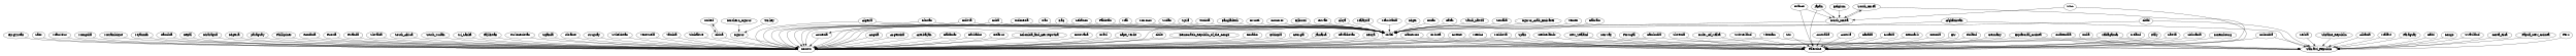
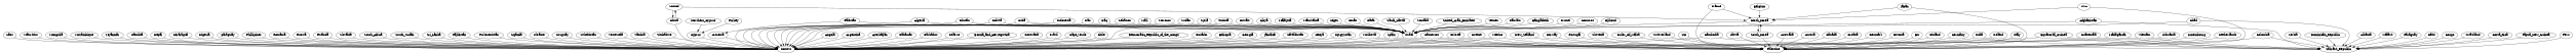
  digraph {
    n1 [label=United]
    China
    Kosovo
    North_Korea
    Israel
    South_Korea
    Pakistan
    Armenia
    Palestine
    Northern_Cyprus
    Cyprus
    Turkey
    Afghanistan
    Sahrawi_Republic
    Algeria
    Bahrain
    Bangladesh
    Bhutan
    Bolivia
    Brunei
    Chad
    Comoros
    Cuba
    Djibouti
    Indonesia
    Iran
    Iraq
    Kuwait
    Lebanon
    Libya
    Malaysia
    Mali
    Mauritania
    Morocco
    Niger
    Oman
    Qatar
    n38 [label=Saudi_Latvia]
    Somalia
    Sudan
    Syria
    Tunisia
-   United_Arab_Emirates [label=Cyprus_Arab_Emirates]
+   United_Arab_Emirates
    Yemen
    Australia
    Austria
    Belgium
    Cameroon
    Canada
    Colombia
    Croatia
    Denmark
    Eritrea
    Estonia
    EU
    Finland
    France
    Germany
    Greece
    Ireland
    Italy
    Japan
    Latvia
    Lithuania
    Luxembourg
    Mexico
    Moldovia
    Netherlands
    New_Zealand
    Norway
    Portugal
    Slovenia
    Order_Of_Malta
    Spain
    Switzerland
    UK
    USA
    Angola
    Argentina
    Azerbaijan
    Bahamas
    Barbados
    Belarus
-   Bosnia_and_Herzegovina [label=Colombia_and_Herzegovina]
+   Bosnia_and_Herzegovina
    Botswana
    Brazil
    Cambodia
    Cape_Verde
    Chile
    Democratic_Republic_of_the_Congo
    Ecuador
    Equatorial_Guinea
    Ethiopia
    Georgia
    Guatemala
    India
    Jamaica
    Kazakhstan
    Kenya
    Kyrgyzstan
    Laos
    Madagascar
    Mauritius
    Mongolia
    Mozambique
    Myanmar
    Namibia
    Nepal
    Niraragua
    Nigeria
    paraguay
    Phillipines
    Romania
    Russia
    Rwanda
    Slovakia
    South_Africa
    South_Sudan
    Sri_Lanka
    Tajikistan
    Turkmenistan
    Uganda
    Ukraine
    Uruguay
    Uzbekistan
    Venezuela
    Vietnam
    Zambia
    Zimbabwe
    Congo
    Swaziland
    Costa_Rica
    Papua_New_Guinea
    Peru
    Serbia
-   Dominican_Republic [label=Ukraine_Republic]
+   Dominican_Republic
    Albania
    Malawi
    Paraguay
    Haiti
    n1 -> China
+   n1 -> North_Korea
    China -> n1
    China -> Kosovo
    North_Korea -> Israel
    North_Korea -> South_Korea
    Israel -> Kosovo
    Israel -> Palestine
    South_Korea -> North_Korea
    South_Korea -> Palestine
    Pakistan -> Israel
    Pakistan -> Armenia
    Armenia -> Kosovo
    Northern_Cyprus -> Cyprus
    Cyprus -> Kosovo
    Turkey -> Cyprus
    Afghanistan -> Israel
    Afghanistan -> Sahrawi_Republic
    Algeria -> Kosovo
    Algeria -> Israel
    Bahrain -> Israel
    Bangladesh -> Israel
    Bhutan -> Kosovo
    Bhutan -> Israel
    Bolivia -> Kosovo
    Bolivia -> Israel
    Brunei -> Israel
    Chad -> Israel
    Chad -> Sahrawi_Republic
    Comoros -> Israel
    Cuba -> Kosovo
    Cuba -> Israel
    Djibouti -> Israel
    Indonesia -> Kosovo
    Indonesia -> Israel
    Iran -> Kosovo
    Iran -> Israel
    Iraq -> Kosovo
    Iraq -> Israel
    Kuwait -> Israel
    Lebanon -> Kosovo
    Lebanon -> Israel
    Libya -> Israel
    Malaysia -> Israel
    Mali -> Kosovo
    Mali -> Israel
    Mauritania -> Israel
    Morocco -> Kosovo
    Morocco -> Israel
    Niger -> Israel
    Oman -> Israel
    Qatar -> Israel
    n38 -> Israel
    Somalia -> Israel
    Sudan -> Kosovo
    Sudan -> Israel
    Syria -> Kosovo
    Syria -> Israel
    Tunisia -> Kosovo
    Tunisia -> Israel
    United_Arab_Emirates -> Israel
    Yemen -> Israel
    Australia -> Palestine
    Austria -> Palestine
    Belgium -> North_Korea
    Cameroon -> Kosovo
    Cameroon -> Palestine
    Canada -> Palestine
    Colombia -> Palestine
    Colombia -> Sahrawi_Republic
    Croatia -> Palestine
    Denmark -> Palestine
    Eritrea -> Kosovo
    Eritrea -> Palestine
    Estonia -> Palestine
    EU -> Palestine
    Finland -> Palestine
    France -> North_Korea
    France -> Palestine
    Germany -> Palestine
    Greece -> Kosovo
    Greece -> Palestine
    Ireland -> Palestine
    Italy -> Palestine
    Japan -> North_Korea
    Japan -> Palestine
    Latvia -> Palestine
    Lithuania -> Palestine
    Luxembourg -> Palestine
    Mexico -> Kosovo
    Mexico -> Palestine
    Moldovia -> Kosovo
    Moldovia -> Palestine
    Netherlands -> Palestine
    New_Zealand -> Palestine
    Norway -> Palestine
    Portugal -> Palestine
    Slovenia -> Palestine
    Order_Of_Malta -> Palestine
    Spain -> Kosovo
    Spain -> Palestine
    Switzerland -> Palestine
    UK -> Palestine
    USA -> North_Korea
    USA -> Palestine
    Angola -> Kosovo
    Argentina -> Kosovo
    Azerbaijan -> Kosovo
    Bahamas -> Kosovo
    Barbados -> Kosovo
    Belarus -> Kosovo
    Bosnia_and_Herzegovina -> Kosovo
    Botswana -> Kosovo
    Brazil -> Kosovo
    Cambodia -> Kosovo
    Cambodia -> Sahrawi_Republic
    Cape_Verde -> Kosovo
    Chile -> Kosovo
    Democratic_Republic_of_the_Congo -> Kosovo
    Ecuador -> Kosovo
    Equatorial_Guinea -> Kosovo
    Equatorial_Guinea -> Sahrawi_Republic
    Ethiopia -> Kosovo
    Georgia -> Kosovo
    Guatemala -> Kosovo
    Guatemala -> Sahrawi_Republic
    India -> Kosovo
    India -> Sahrawi_Republic
    Jamaica -> Kosovo
    Kazakhstan -> Kosovo
    Kenya -> Kosovo
    Kyrgyzstan -> Kosovo
    Laos -> Kosovo
    Madagascar -> Kosovo
    Madagascar -> Sahrawi_Republic
    Mauritius -> Kosovo
    Mongolia -> Kosovo
    Mozambique -> Kosovo
    Myanmar -> Kosovo
    Namibia -> Kosovo
    Nepal -> Kosovo
    Niraragua -> Kosovo
    Nigeria -> Kosovo
    paraguay -> Kosovo
    Phillipines -> Kosovo
    Romania -> Kosovo
    Russia -> Kosovo
    Rwanda -> Kosovo
    Slovakia -> Kosovo
    South_Africa -> Kosovo
    South_Sudan -> Kosovo
    Sri_Lanka -> Kosovo
    Tajikistan -> Kosovo
    Turkmenistan -> Kosovo
    Uganda -> Kosovo
    Ukraine -> Kosovo
    Uruguay -> Kosovo
    Uzbekistan -> Kosovo
    Venezuela -> Kosovo
    Vietnam -> Kosovo
    Vietnam -> Sahrawi_Republic
    Zambia -> Kosovo
    Zimbabwe -> Kosovo
    Congo -> Sahrawi_Republic
    Swaziland -> Sahrawi_Republic
    Costa_Rica -> Sahrawi_Republic
    Papua_New_Guinea -> Sahrawi_Republic
    Peru -> Sahrawi_Republic
    Serbia -> Sahrawi_Republic
    Dominican_Republic -> Sahrawi_Republic
    Albania -> Sahrawi_Republic
    Malawi -> Sahrawi_Republic
    Paraguay -> Sahrawi_Republic
    Haiti -> Sahrawi_Republic
  }
